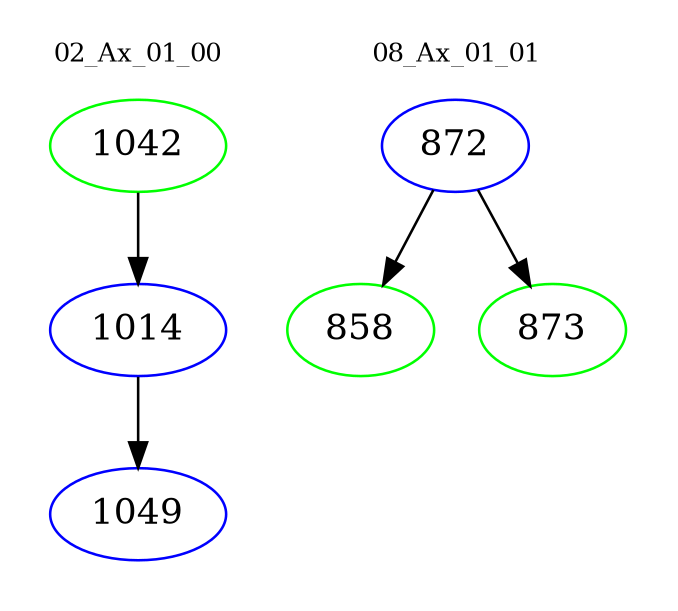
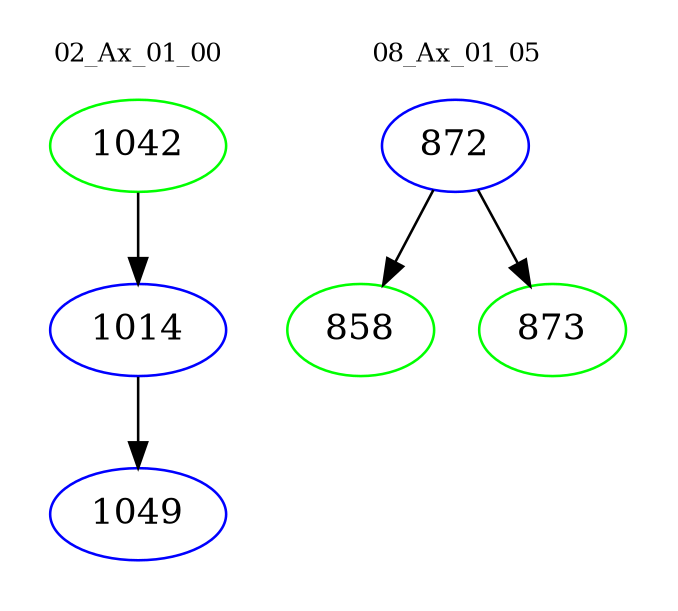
  digraph {
    node [color=green]
    edge [color=black]
    n1 [label=1042]
    n2 [color=blue label=1014]
    n3 [color=blue label=1049]
    n4 [label=858]
    n5 [color=blue label=872]
    n6 [label=873]
    subgraph cluster_1 {
      color=white
      fontsize=10
      label="02_Ax_01_00"
      n1
      n2
      n3
    }
    subgraph cluster_2 {
      color=white
      fontsize=10
-     label="08_Ax_01_01"
+     label="08_Ax_01_05"
      n4
      n5
      n6
    }
    n1 -> n2
    n2 -> n3
    n5 -> n4
    n5 -> n6
  }
